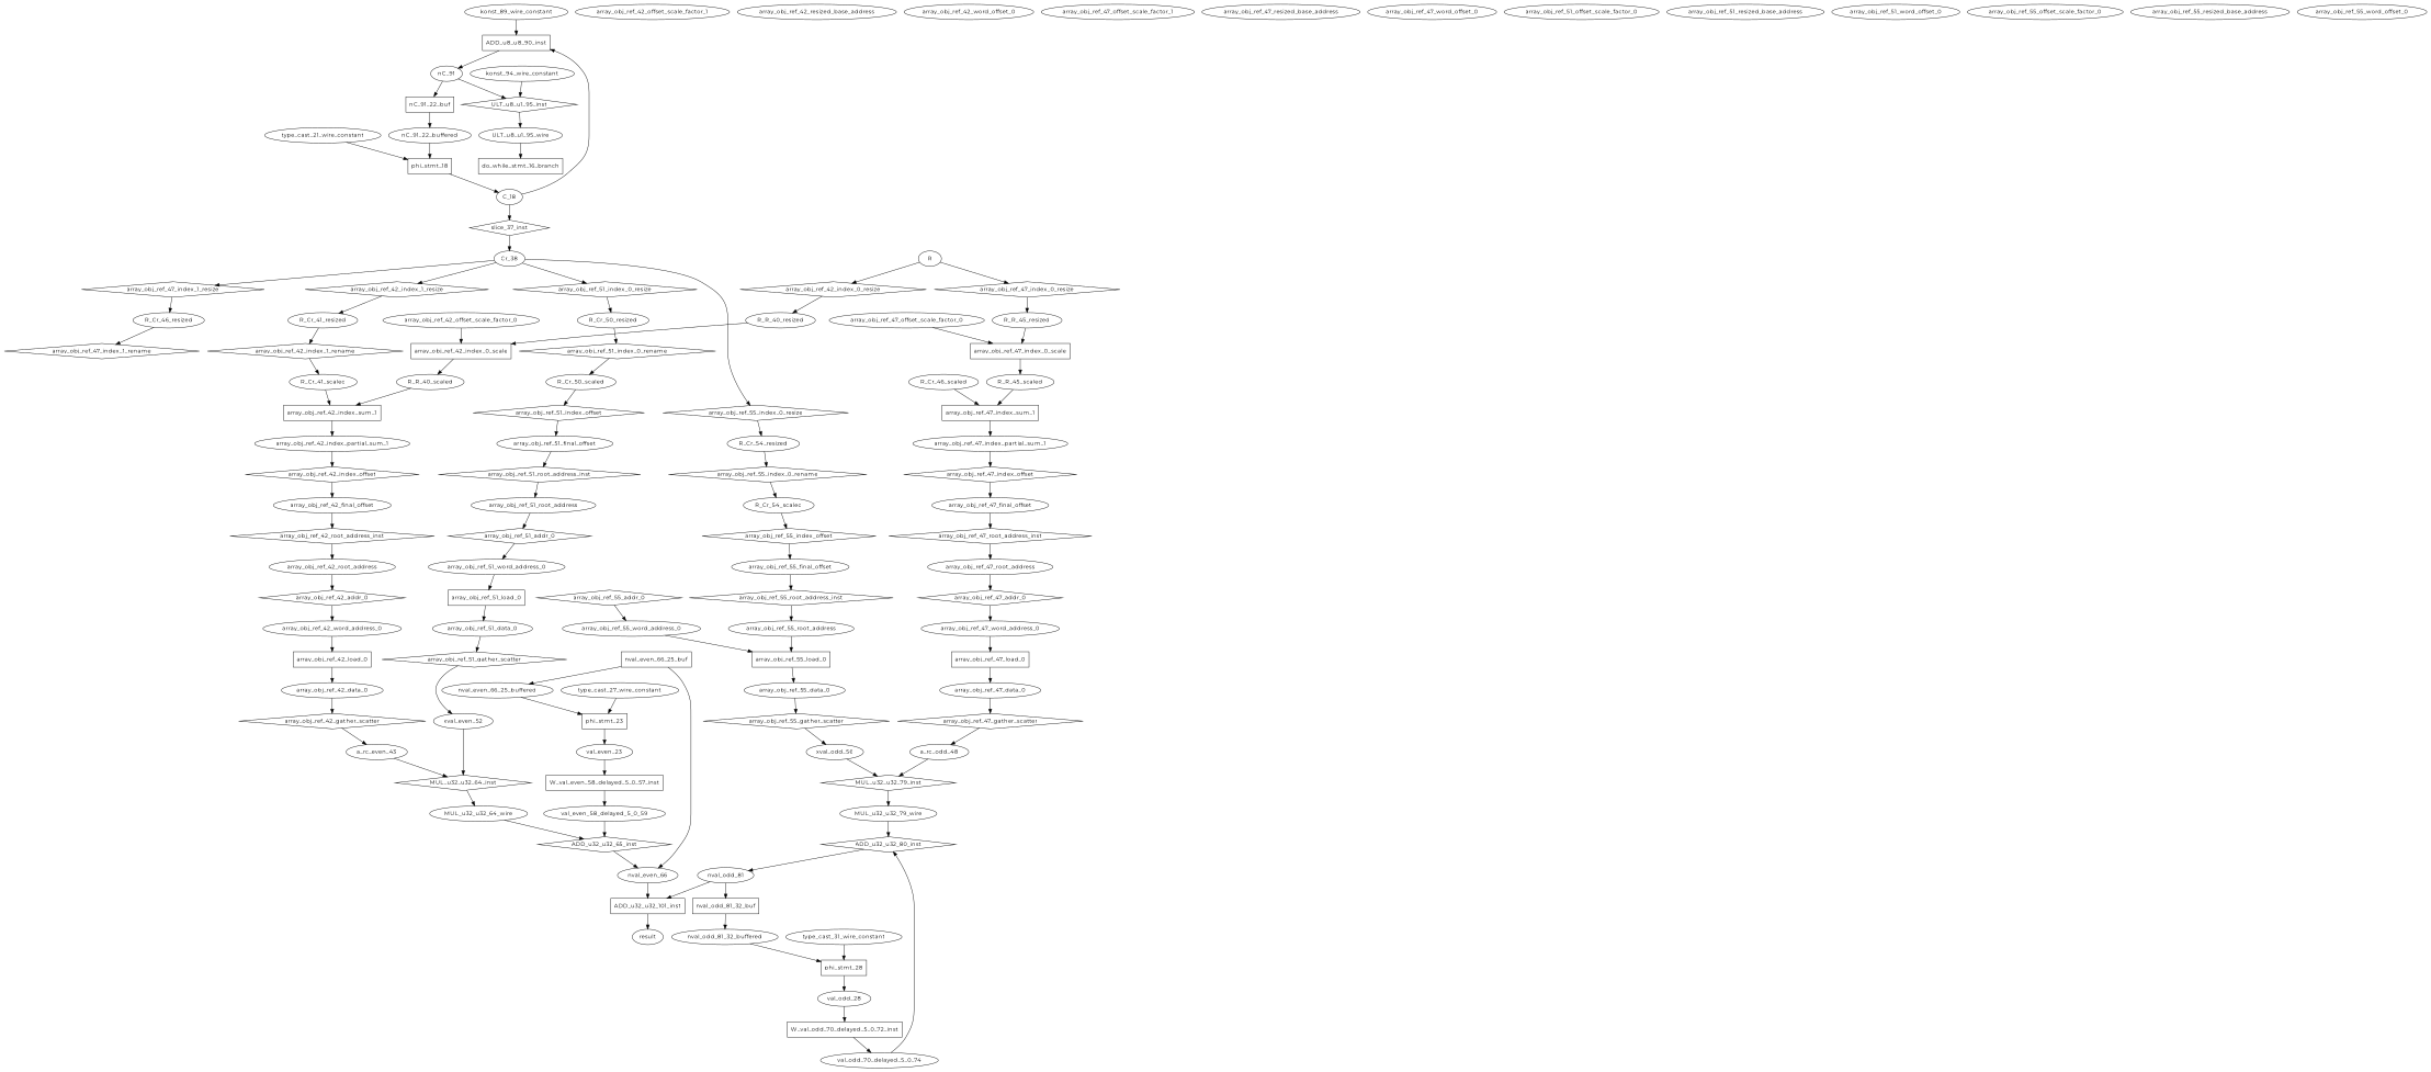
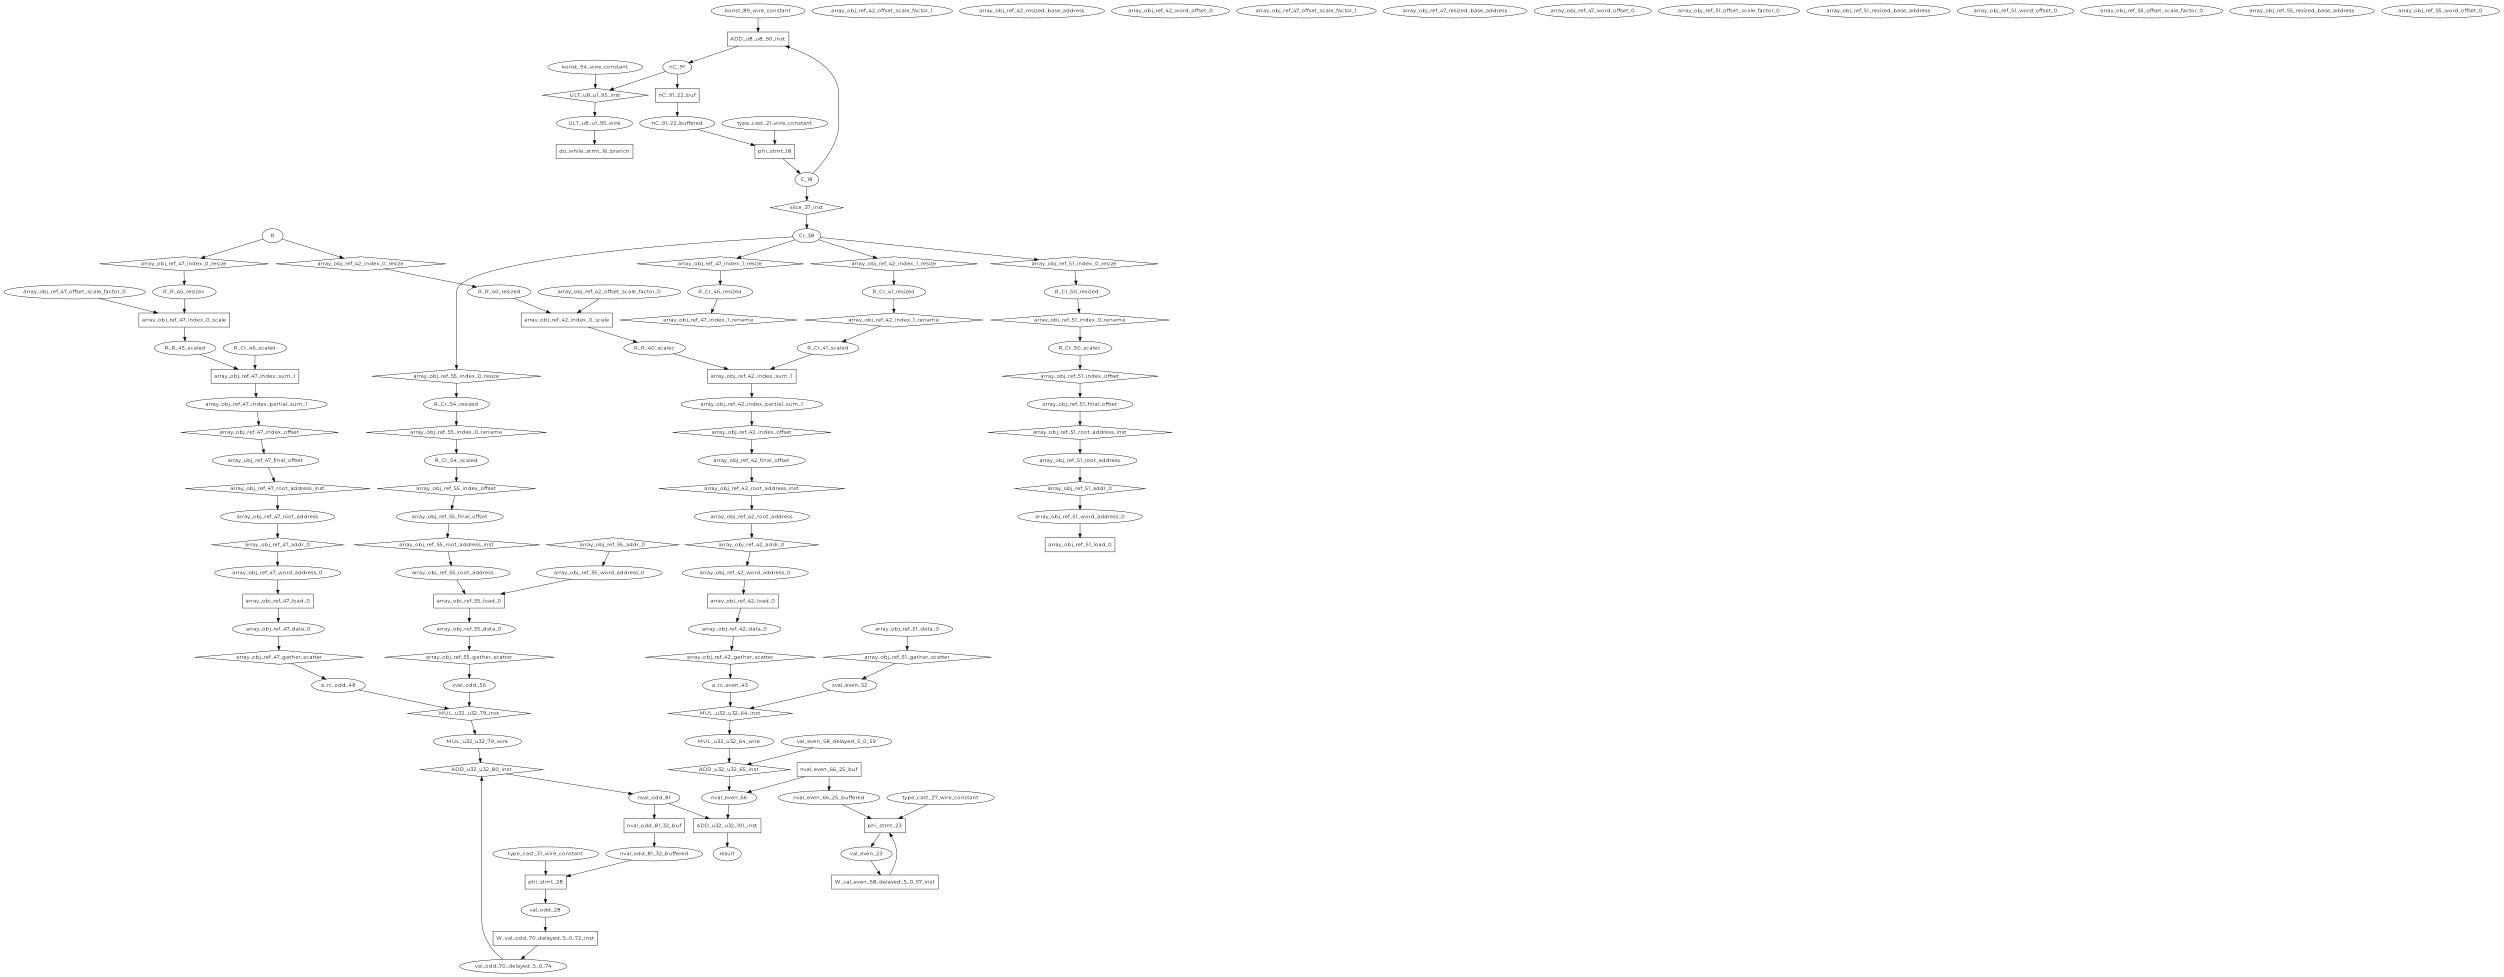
  digraph {
    fontname=Montserrat
    node [fontname=Montserrat shape=ellipse]
    edge [fontname=Montserrat]
    ADD_u8_u8_90_inst [shape=rectangle]
    C_18
    slice_37_inst [shape=diamond]
    nC_91
    Cr_38
    array_obj_ref_42_index_1_resize [shape=diamond]
    array_obj_ref_47_index_1_resize [shape=diamond]
    array_obj_ref_51_index_0_resize [shape=diamond]
    array_obj_ref_55_index_0_resize [shape=diamond]
    R_Cr_41_resized
    R_Cr_46_resized
    R_Cr_50_resized
    R_Cr_54_resized
    ADD_u32_u32_65_inst [shape=diamond]
    MUL_u32_u32_64_wire
    nval_even_66
    ADD_u32_u32_80_inst [shape=diamond]
    MUL_u32_u32_79_wire
    nval_odd_81
    array_obj_ref_42_index_1_rename [shape=diamond]
    R_Cr_41_scaled
    array_obj_ref_42_index_sum_1 [shape=rectangle]
    array_obj_ref_42_index_partial_sum_1
    array_obj_ref_47_index_1_rename [shape=diamond]
    array_obj_ref_47_index_sum_1 [shape=rectangle]
    R_Cr_46_scaled
    array_obj_ref_47_index_partial_sum_1
    array_obj_ref_51_index_0_rename [shape=diamond]
    R_Cr_50_scaled
    array_obj_ref_51_index_offset [shape=diamond]
    array_obj_ref_51_final_offset
    array_obj_ref_55_index_0_rename [shape=diamond]
    R_Cr_54_scaled
    array_obj_ref_55_index_offset [shape=diamond]
    array_obj_ref_55_final_offset
    array_obj_ref_42_index_0_scale [shape=rectangle]
    R_R_40_resized
    R_R_40_scaled
    array_obj_ref_47_index_0_scale [shape=rectangle]
    R_R_45_resized
    R_R_45_scaled
    do_while_stmt_16_branch [shape=rectangle]
    ULT_u8_u1_95_wire
    MUL_u32_u32_64_inst [shape=diamond]
    a_rc_even_43
    MUL_u32_u32_79_inst [shape=diamond]
    a_rc_odd_48
    array_obj_ref_42_gather_scatter [shape=diamond]
    array_obj_ref_42_data_0
    array_obj_ref_42_root_address_inst [shape=diamond]
    array_obj_ref_42_final_offset
    array_obj_ref_42_root_address
    array_obj_ref_42_index_offset [shape=diamond]
    array_obj_ref_42_offset_scale_factor_0
    array_obj_ref_42_offset_scale_factor_1
    array_obj_ref_42_resized_base_address
    array_obj_ref_42_addr_0 [shape=diamond]
    array_obj_ref_42_word_address_0
    array_obj_ref_42_load_0 [shape=rectangle]
    array_obj_ref_42_word_offset_0
    array_obj_ref_47_gather_scatter [shape=diamond]
    array_obj_ref_47_data_0
    array_obj_ref_47_root_address_inst [shape=diamond]
    array_obj_ref_47_final_offset
    array_obj_ref_47_root_address
    array_obj_ref_47_index_offset [shape=diamond]
    array_obj_ref_47_offset_scale_factor_0
    array_obj_ref_47_offset_scale_factor_1
    array_obj_ref_47_resized_base_address
    array_obj_ref_47_addr_0 [shape=diamond]
    array_obj_ref_47_word_address_0
    array_obj_ref_47_load_0 [shape=rectangle]
    array_obj_ref_47_word_offset_0
    array_obj_ref_51_gather_scatter [shape=diamond]
    array_obj_ref_51_data_0
    xval_even_52
    array_obj_ref_51_root_address_inst [shape=diamond]
    array_obj_ref_51_root_address
    array_obj_ref_51_offset_scale_factor_0
    array_obj_ref_51_resized_base_address
    array_obj_ref_51_addr_0 [shape=diamond]
    array_obj_ref_51_word_address_0
    array_obj_ref_51_load_0 [shape=rectangle]
    array_obj_ref_51_word_offset_0
    array_obj_ref_55_gather_scatter [shape=diamond]
    array_obj_ref_55_data_0
    xval_odd_56
    array_obj_ref_55_root_address_inst [shape=diamond]
    array_obj_ref_55_root_address
    array_obj_ref_55_offset_scale_factor_0
    array_obj_ref_55_resized_base_address
    array_obj_ref_55_load_0 [shape=rectangle]
    array_obj_ref_55_addr_0 [shape=diamond]
    array_obj_ref_55_word_address_0
    array_obj_ref_55_word_offset_0
    konst_89_wire_constant
    ULT_u8_u1_95_inst [shape=diamond]
    konst_94_wire_constant
    nC_91_22_buf [shape=rectangle]
    nC_91_22_buffered
    phi_stmt_18 [shape=rectangle]
    ADD_u32_u32_101_inst [shape=rectangle]
    result [shape=""]
    nval_even_66_25_buf [shape=rectangle]
    nval_even_66_25_buffered
    phi_stmt_23 [shape=rectangle]
    val_even_23
    nval_odd_81_32_buf [shape=rectangle]
    nval_odd_81_32_buffered
    phi_stmt_28 [shape=rectangle]
    val_odd_28
    type_cast_21_wire_constant
    type_cast_27_wire_constant
    type_cast_31_wire_constant
    W_val_even_58_delayed_5_0_57_inst [shape=rectangle]
    val_even_58_delayed_5_0_59
    W_val_odd_70_delayed_5_0_72_inst [shape=rectangle]
    val_odd_70_delayed_5_0_74
    array_obj_ref_42_index_0_resize [shape=diamond]
    R [shape=""]
    array_obj_ref_47_index_0_resize [shape=diamond]
    ADD_u8_u8_90_inst -> nC_91
    C_18 -> ADD_u8_u8_90_inst
    C_18 -> slice_37_inst
    slice_37_inst -> Cr_38
    nC_91 -> ULT_u8_u1_95_inst
    nC_91 -> nC_91_22_buf
    Cr_38 -> array_obj_ref_42_index_1_resize
    Cr_38 -> array_obj_ref_47_index_1_resize
    Cr_38 -> array_obj_ref_51_index_0_resize
    Cr_38 -> array_obj_ref_55_index_0_resize
    array_obj_ref_42_index_1_resize -> R_Cr_41_resized
    array_obj_ref_47_index_1_resize -> R_Cr_46_resized
    array_obj_ref_51_index_0_resize -> R_Cr_50_resized
    array_obj_ref_55_index_0_resize -> R_Cr_54_resized
    R_Cr_41_resized -> array_obj_ref_42_index_1_rename
    R_Cr_46_resized -> array_obj_ref_47_index_1_rename
    R_Cr_50_resized -> array_obj_ref_51_index_0_rename
    R_Cr_54_resized -> array_obj_ref_55_index_0_rename
    ADD_u32_u32_65_inst -> nval_even_66
    MUL_u32_u32_64_wire -> ADD_u32_u32_65_inst
    nval_even_66 -> ADD_u32_u32_101_inst
    ADD_u32_u32_80_inst -> nval_odd_81
    MUL_u32_u32_79_wire -> ADD_u32_u32_80_inst
    nval_odd_81 -> ADD_u32_u32_101_inst
    nval_odd_81 -> nval_odd_81_32_buf
    array_obj_ref_42_index_1_rename -> R_Cr_41_scaled
    R_Cr_41_scaled -> array_obj_ref_42_index_sum_1
    array_obj_ref_42_index_sum_1 -> array_obj_ref_42_index_partial_sum_1
    array_obj_ref_42_index_partial_sum_1 -> array_obj_ref_42_index_offset
    array_obj_ref_47_index_sum_1 -> array_obj_ref_47_index_partial_sum_1
    R_Cr_46_scaled -> array_obj_ref_47_index_sum_1
    array_obj_ref_47_index_partial_sum_1 -> array_obj_ref_47_index_offset
    array_obj_ref_51_index_0_rename -> R_Cr_50_scaled
    R_Cr_50_scaled -> array_obj_ref_51_index_offset
    array_obj_ref_51_index_offset -> array_obj_ref_51_final_offset
    array_obj_ref_51_final_offset -> array_obj_ref_51_root_address_inst
    array_obj_ref_55_index_0_rename -> R_Cr_54_scaled
    R_Cr_54_scaled -> array_obj_ref_55_index_offset
    array_obj_ref_55_index_offset -> array_obj_ref_55_final_offset
    array_obj_ref_55_final_offset -> array_obj_ref_55_root_address_inst
    array_obj_ref_42_index_0_scale -> R_R_40_scaled
    R_R_40_resized -> array_obj_ref_42_index_0_scale
    R_R_40_scaled -> array_obj_ref_42_index_sum_1
    array_obj_ref_47_index_0_scale -> R_R_45_scaled
    R_R_45_resized -> array_obj_ref_47_index_0_scale
    R_R_45_scaled -> array_obj_ref_47_index_sum_1
    ULT_u8_u1_95_wire -> do_while_stmt_16_branch
    MUL_u32_u32_64_inst -> MUL_u32_u32_64_wire
    a_rc_even_43 -> MUL_u32_u32_64_inst
    MUL_u32_u32_79_inst -> MUL_u32_u32_79_wire
    a_rc_odd_48 -> MUL_u32_u32_79_inst
    array_obj_ref_42_gather_scatter -> a_rc_even_43
    array_obj_ref_42_data_0 -> array_obj_ref_42_gather_scatter
    array_obj_ref_42_root_address_inst -> array_obj_ref_42_root_address
    array_obj_ref_42_final_offset -> array_obj_ref_42_root_address_inst
    array_obj_ref_42_root_address -> array_obj_ref_42_addr_0
    array_obj_ref_42_index_offset -> array_obj_ref_42_final_offset
    array_obj_ref_42_offset_scale_factor_0 -> array_obj_ref_42_index_0_scale
    array_obj_ref_42_addr_0 -> array_obj_ref_42_word_address_0
    array_obj_ref_42_word_address_0 -> array_obj_ref_42_load_0
    array_obj_ref_42_load_0 -> array_obj_ref_42_data_0
    array_obj_ref_47_gather_scatter -> a_rc_odd_48
    array_obj_ref_47_data_0 -> array_obj_ref_47_gather_scatter
    array_obj_ref_47_root_address_inst -> array_obj_ref_47_root_address
    array_obj_ref_47_final_offset -> array_obj_ref_47_root_address_inst
    array_obj_ref_47_root_address -> array_obj_ref_47_addr_0
    array_obj_ref_47_index_offset -> array_obj_ref_47_final_offset
    array_obj_ref_47_offset_scale_factor_0 -> array_obj_ref_47_index_0_scale
    array_obj_ref_47_addr_0 -> array_obj_ref_47_word_address_0
    array_obj_ref_47_word_address_0 -> array_obj_ref_47_load_0
    array_obj_ref_47_load_0 -> array_obj_ref_47_data_0
    array_obj_ref_51_gather_scatter -> xval_even_52
    array_obj_ref_51_data_0 -> array_obj_ref_51_gather_scatter
    xval_even_52 -> MUL_u32_u32_64_inst
    array_obj_ref_51_root_address_inst -> array_obj_ref_51_root_address
    array_obj_ref_51_root_address -> array_obj_ref_51_addr_0
    array_obj_ref_51_addr_0 -> array_obj_ref_51_word_address_0
    array_obj_ref_51_word_address_0 -> array_obj_ref_51_load_0
-   array_obj_ref_51_load_0 -> array_obj_ref_51_data_0
    array_obj_ref_55_gather_scatter -> xval_odd_56
    array_obj_ref_55_data_0 -> array_obj_ref_55_gather_scatter
    xval_odd_56 -> MUL_u32_u32_79_inst
    array_obj_ref_55_root_address_inst -> array_obj_ref_55_root_address
    array_obj_ref_55_root_address -> array_obj_ref_55_load_0
    array_obj_ref_55_load_0 -> array_obj_ref_55_data_0
    array_obj_ref_55_addr_0 -> array_obj_ref_55_word_address_0
    array_obj_ref_55_word_address_0 -> array_obj_ref_55_load_0
    konst_89_wire_constant -> ADD_u8_u8_90_inst
    ULT_u8_u1_95_inst -> ULT_u8_u1_95_wire
    konst_94_wire_constant -> ULT_u8_u1_95_inst
    nC_91_22_buf -> nC_91_22_buffered
    nC_91_22_buffered -> phi_stmt_18
    phi_stmt_18 -> C_18
    ADD_u32_u32_101_inst -> result
    nval_even_66_25_buf -> nval_even_66
    nval_even_66_25_buf -> nval_even_66_25_buffered
    nval_even_66_25_buffered -> phi_stmt_23
    phi_stmt_23 -> val_even_23
    val_even_23 -> W_val_even_58_delayed_5_0_57_inst
    nval_odd_81_32_buf -> nval_odd_81_32_buffered
    nval_odd_81_32_buffered -> phi_stmt_28
    phi_stmt_28 -> val_odd_28
    val_odd_28 -> W_val_odd_70_delayed_5_0_72_inst
    type_cast_21_wire_constant -> phi_stmt_18
    type_cast_27_wire_constant -> phi_stmt_23
    type_cast_31_wire_constant -> phi_stmt_28
-   W_val_even_58_delayed_5_0_57_inst -> val_even_58_delayed_5_0_59
+   W_val_even_58_delayed_5_0_57_inst -> phi_stmt_23
    val_even_58_delayed_5_0_59 -> ADD_u32_u32_65_inst
    W_val_odd_70_delayed_5_0_72_inst -> val_odd_70_delayed_5_0_74
    val_odd_70_delayed_5_0_74 -> ADD_u32_u32_80_inst
    array_obj_ref_42_index_0_resize -> R_R_40_resized
    R -> array_obj_ref_42_index_0_resize
    R -> array_obj_ref_47_index_0_resize
    array_obj_ref_47_index_0_resize -> R_R_45_resized
  }
